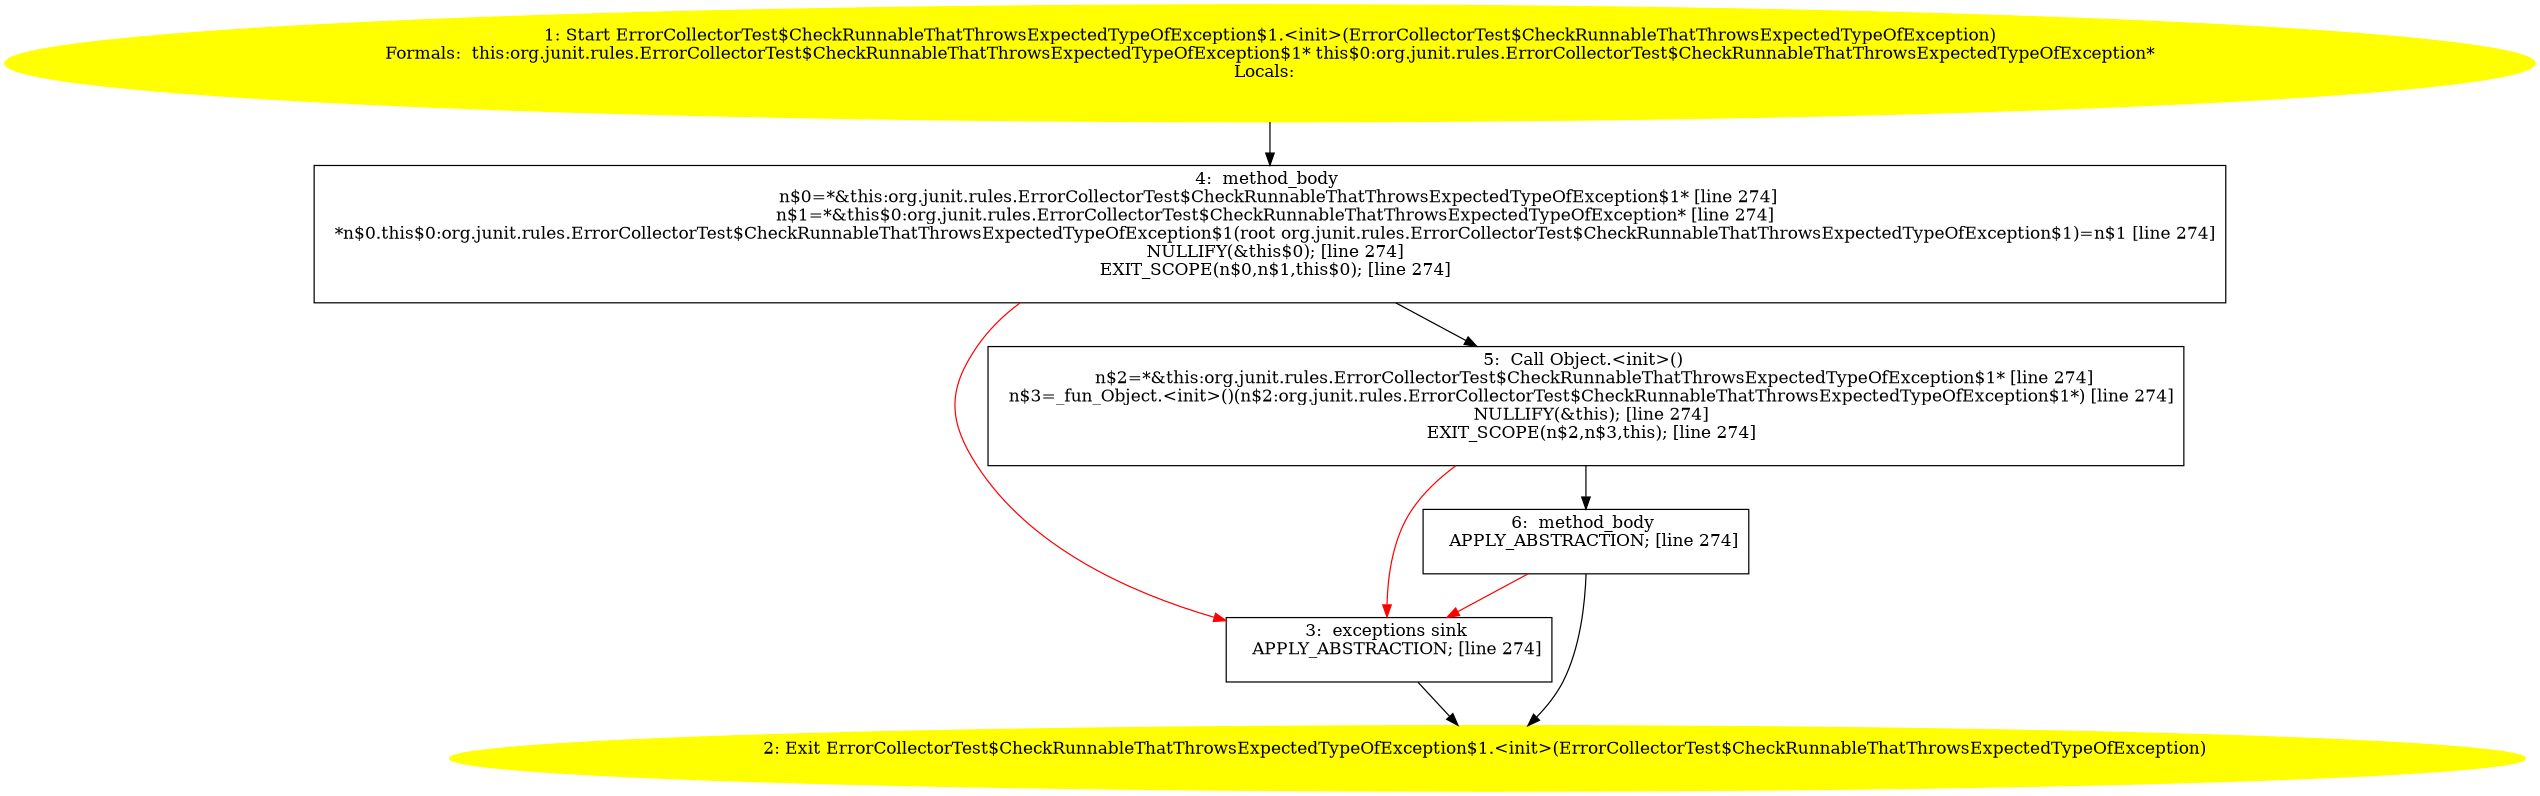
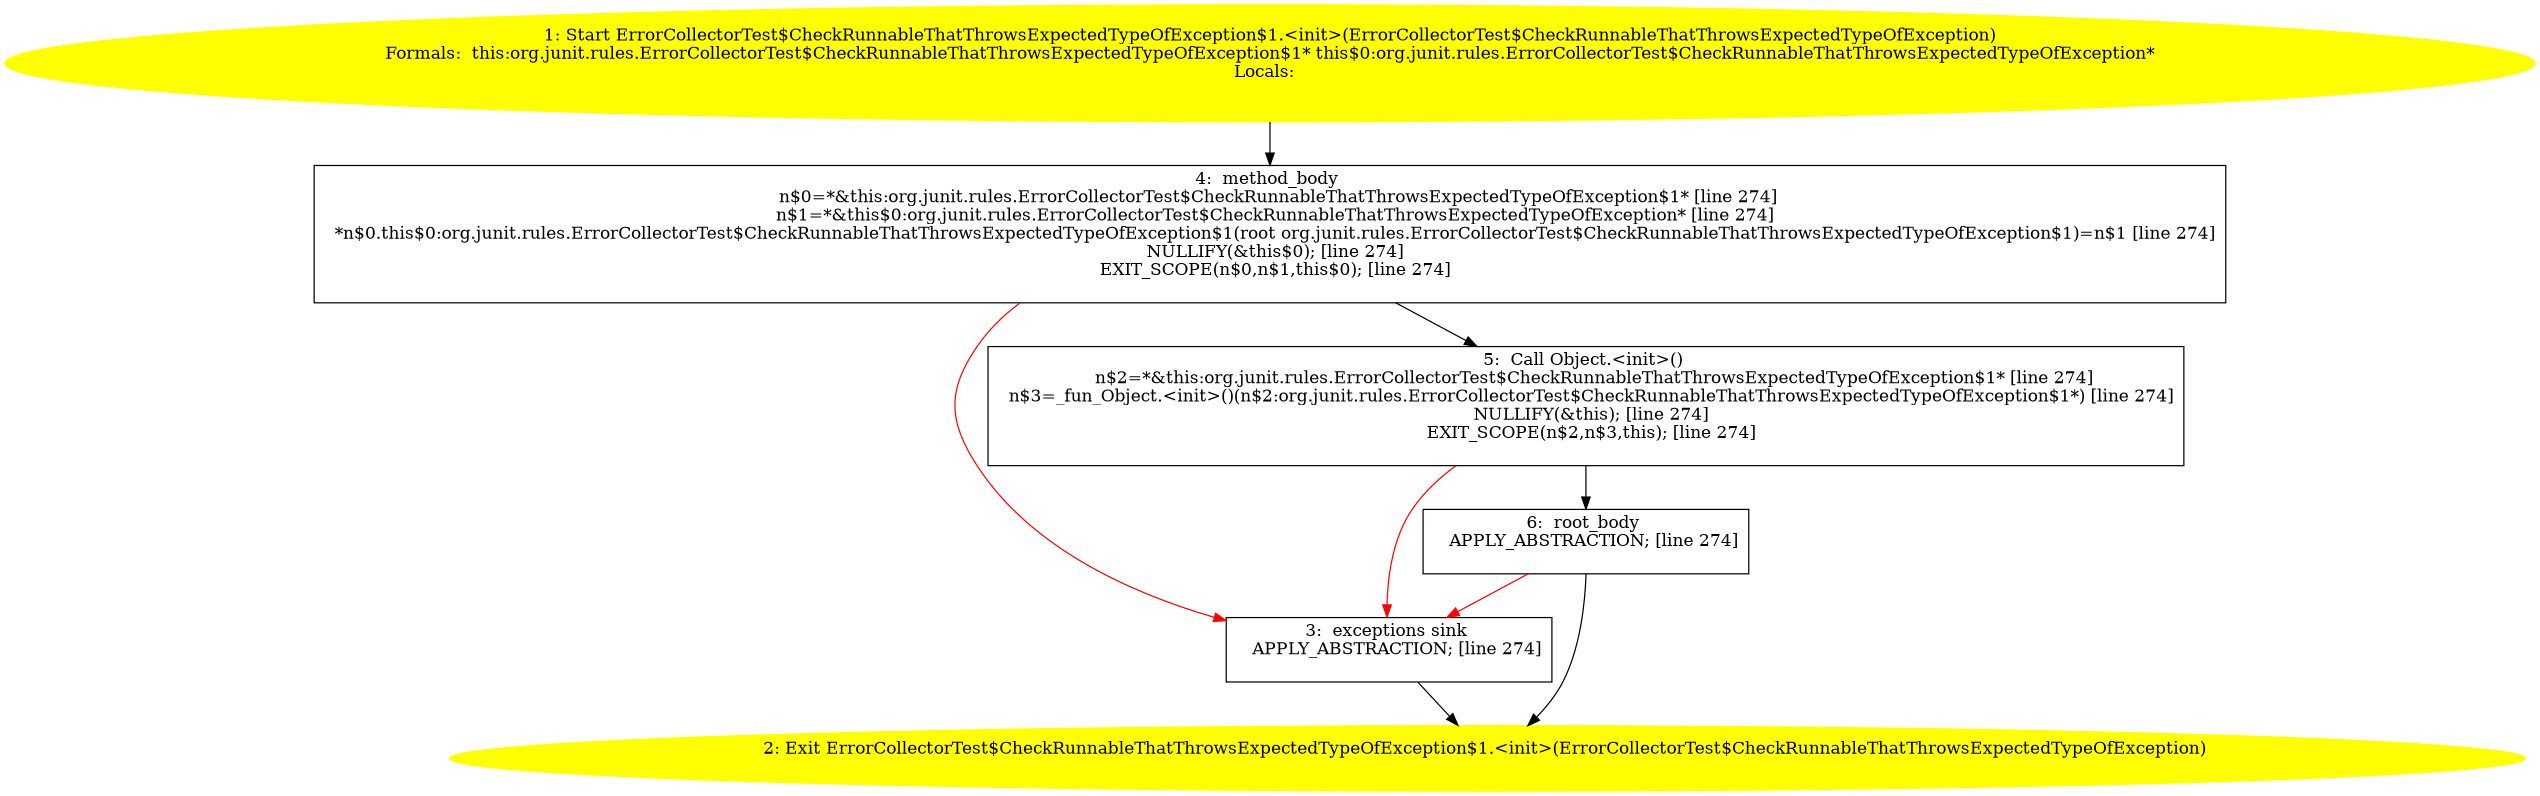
  digraph {
    node [shape=box]
    n1 [color=yellow label="1: Start ErrorCollectorTest$CheckRunnableThatThrowsExpectedTypeOfException$1.<init>(ErrorCollectorTest$CheckRunnableThatThrowsExpectedTypeOfException)\nFormals:  this:org.junit.rules.ErrorCollectorTest$CheckRunnableThatThrowsExpectedTypeOfException$1* this$0:org.junit.rules.ErrorCollectorTest$CheckRunnableThatThrowsExpectedTypeOfException*\nLocals:  \n  " style=filled shape=""]
    n2 [label="4:  method_body \n   n$0=*&this:org.junit.rules.ErrorCollectorTest$CheckRunnableThatThrowsExpectedTypeOfException$1* [line 274]\n  n$1=*&this$0:org.junit.rules.ErrorCollectorTest$CheckRunnableThatThrowsExpectedTypeOfException* [line 274]\n  *n$0.this$0:org.junit.rules.ErrorCollectorTest$CheckRunnableThatThrowsExpectedTypeOfException$1(root org.junit.rules.ErrorCollectorTest$CheckRunnableThatThrowsExpectedTypeOfException$1)=n$1 [line 274]\n  NULLIFY(&this$0); [line 274]\n  EXIT_SCOPE(n$0,n$1,this$0); [line 274]\n "]
    n3 [label="3:  exceptions sink \n   APPLY_ABSTRACTION; [line 274]\n "]
    n4 [label="5:  Call Object.<init>() \n   n$2=*&this:org.junit.rules.ErrorCollectorTest$CheckRunnableThatThrowsExpectedTypeOfException$1* [line 274]\n  n$3=_fun_Object.<init>()(n$2:org.junit.rules.ErrorCollectorTest$CheckRunnableThatThrowsExpectedTypeOfException$1*) [line 274]\n  NULLIFY(&this); [line 274]\n  EXIT_SCOPE(n$2,n$3,this); [line 274]\n "]
    n5 [color=yellow label="2: Exit ErrorCollectorTest$CheckRunnableThatThrowsExpectedTypeOfException$1.<init>(ErrorCollectorTest$CheckRunnableThatThrowsExpectedTypeOfException) \n  " style=filled shape=""]
-   n6 [label="6:  method_body \n   APPLY_ABSTRACTION; [line 274]\n "]
+   n6 [label="6:  root_body \n   APPLY_ABSTRACTION; [line 274]\n "]
    n1 -> n2
    n2 -> n3 [color=red]
    n2 -> n4
    n3 -> n5
    n4 -> n3 [color=red]
    n4 -> n6
    n6 -> n3 [color=red]
    n6 -> n5
  }
